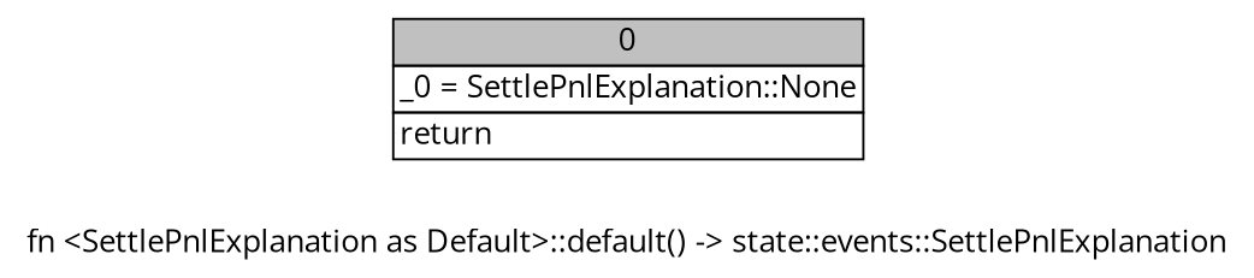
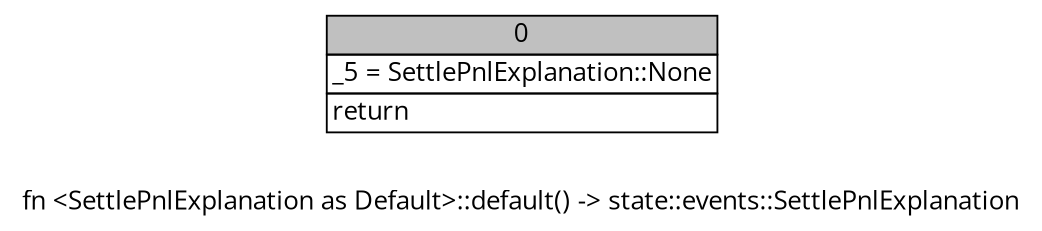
  digraph {
    fontname="Open Sans"
    label=<fn &lt;SettlePnlExplanation as Default&gt;::default() -&gt; state::events::SettlePnlExplanation<br align="left"/>>
-   n1 [fontname="Open Sans" label=<<table border="0" cellborder="1" cellspacing="0"><tr><td bgcolor="gray" align="center" colspan="1">0</td></tr><tr><td align="left" balign="left">_0 = SettlePnlExplanation::None<br/></td></tr><tr><td align="left">return</td></tr></table>> shape=none]
+   n1 [fontname="Open Sans" label=<<table border="0" cellborder="1" cellspacing="0"><tr><td bgcolor="gray" align="center" colspan="1">0</td></tr><tr><td align="left" balign="left">_5 = SettlePnlExplanation::None<br/></td></tr><tr><td align="left">return</td></tr></table>> shape=none]
  }
